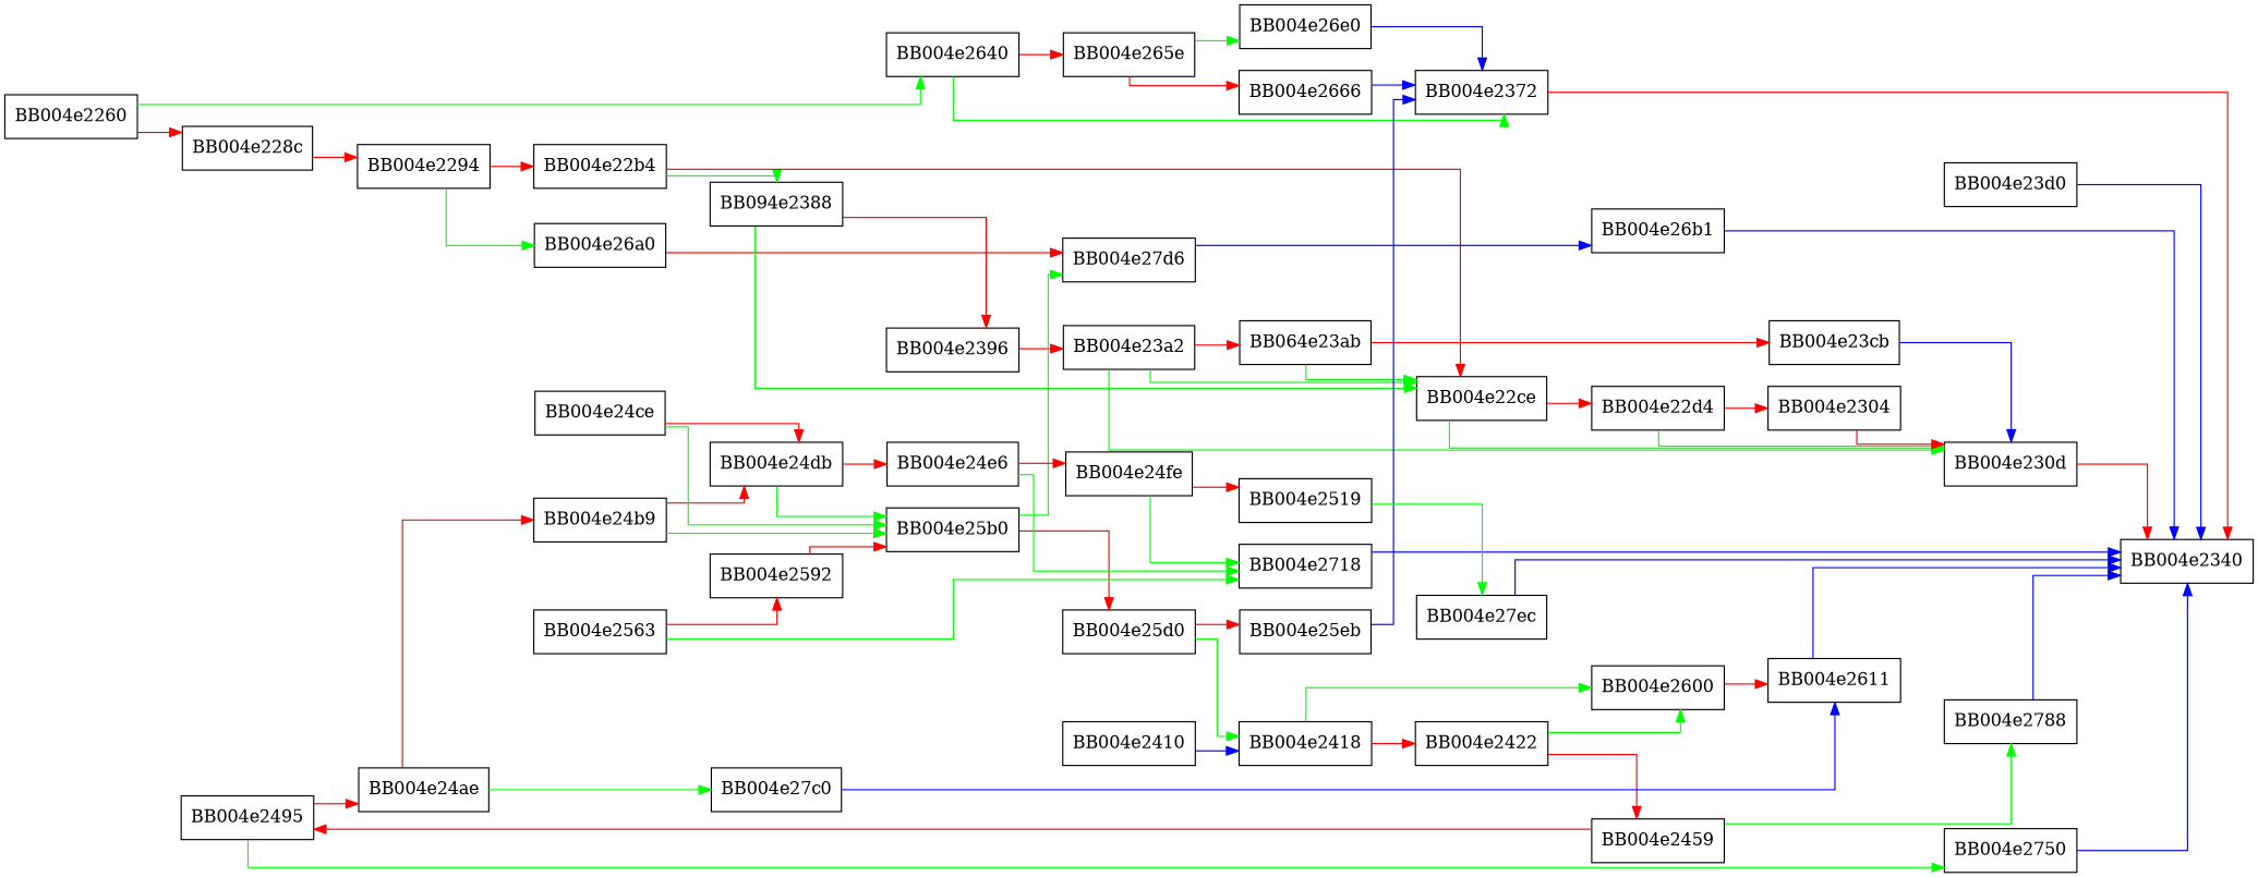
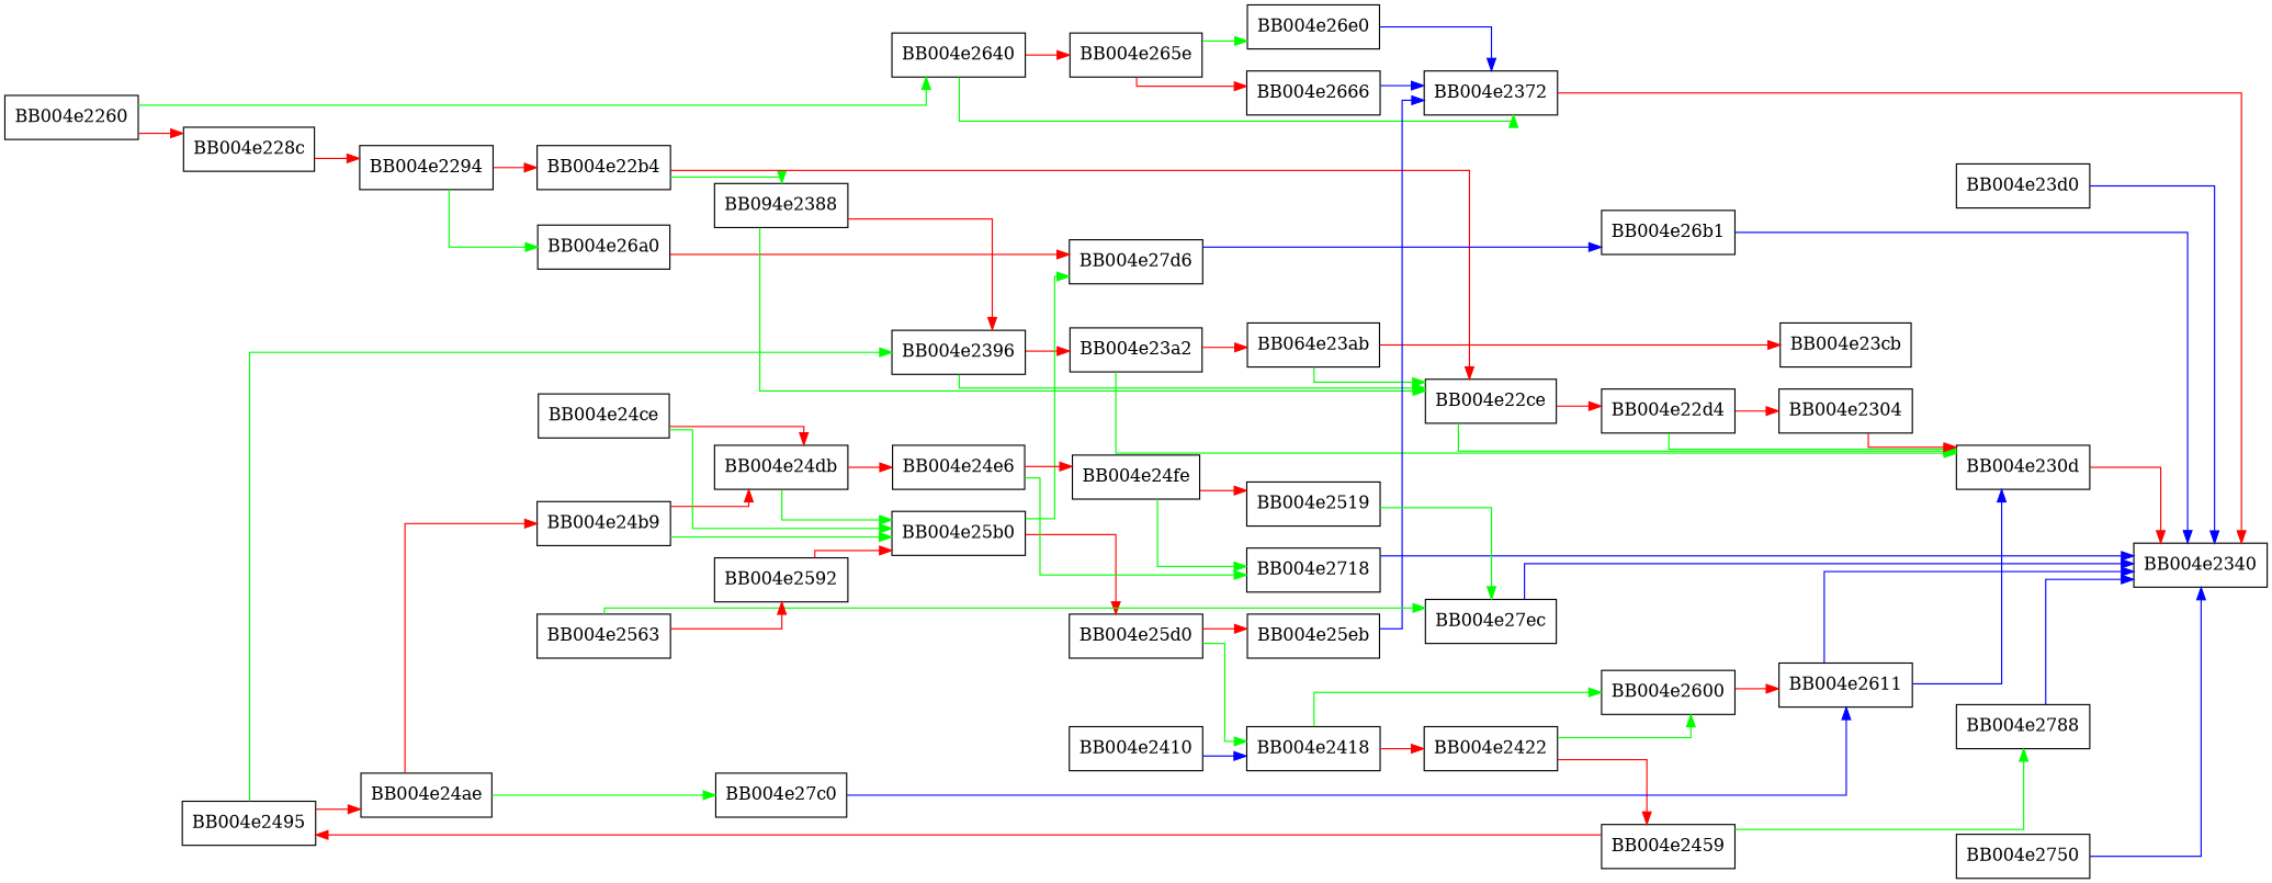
  digraph {
    rankdir=LR
    splines=ortho
    node [shape=box]
    edge [color=red]
    BB004e2260
    BB004e2640
    BB004e228c
    BB004e2372
    BB004e265e
    BB004e2294
    BB004e2340
    BB004e26e0
    BB004e2666
    BB004e23d0
    BB004e26a0
    BB004e22b4
    BB004e27d6
    n14 [label=BB094e2388]
    BB004e22ce
    BB004e26b1
    BB004e2396
    BB004e230d
    BB004e22d4
    BB004e23a2
    BB004e2304
    BB004e2410
    BB004e2418
    BB004e2600
    BB004e2422
    n26 [label=BB064e23ab]
    BB004e23cb
    BB004e2611
    BB004e2459
    BB004e2788
    BB004e2495
    BB004e2750
    BB004e24ae
    BB004e27c0
    BB004e24b9
    BB004e25b0
    BB004e24db
    BB004e25d0
    BB004e24ce
    BB004e25eb
    BB004e24e6
    BB004e2718
    BB004e24fe
    BB004e2519
    BB004e27ec
    BB004e2563
    BB004e2592
    BB004e2260 -> BB004e2640 [color=green]
    BB004e2260 -> BB004e228c
    BB004e2640 -> BB004e2372 [color=green]
    BB004e2640 -> BB004e265e
    BB004e228c -> BB004e2294
    BB004e2372 -> BB004e2340
    BB004e265e -> BB004e26e0 [color=green]
    BB004e265e -> BB004e2666
    BB004e2294 -> BB004e26a0 [color=green]
    BB004e2294 -> BB004e22b4
    BB004e26e0 -> BB004e2372 [color=blue]
    BB004e2666 -> BB004e2372 [color=blue]
    BB004e23d0 -> BB004e2340 [color=blue]
    BB004e26a0 -> BB004e27d6
    BB004e22b4 -> n14 [color=green]
    BB004e22b4 -> BB004e22ce
    BB004e27d6 -> BB004e26b1 [color=blue]
    n14 -> BB004e22ce [color=green]
    n14 -> BB004e2396
    BB004e22ce -> BB004e230d [color=green]
    BB004e22ce -> BB004e22d4
    BB004e26b1 -> BB004e2340 [color=blue]
-   BB004e23a2 -> BB004e22ce [color=green]
+   BB004e2396 -> BB004e22ce [color=green]
    BB004e2396 -> BB004e23a2
    BB004e230d -> BB004e2340
    BB004e22d4 -> BB004e230d [color=green]
    BB004e22d4 -> BB004e2304
    BB004e23a2 -> BB004e230d [color=green]
    BB004e23a2 -> n26
    BB004e2304 -> BB004e230d
    BB004e2410 -> BB004e2418 [color=blue]
    BB004e2418 -> BB004e2600 [color=green]
    BB004e2418 -> BB004e2422
    BB004e2600 -> BB004e2611
    BB004e2422 -> BB004e2600 [color=green]
    BB004e2422 -> BB004e2459
    n26 -> BB004e22ce [color=green]
    n26 -> BB004e23cb
-   BB004e23cb -> BB004e230d [color=blue]
+   BB004e2611 -> BB004e230d [color=blue]
    BB004e2611 -> BB004e2340 [color=blue]
    BB004e2459 -> BB004e2788 [color=green]
    BB004e2459 -> BB004e2495
    BB004e2788 -> BB004e2340 [color=blue]
-   BB004e2495 -> BB004e2750 [color=green]
+   BB004e2495 -> BB004e2396 [color=green]
    BB004e2495 -> BB004e24ae
    BB004e2750 -> BB004e2340 [color=blue]
    BB004e24ae -> BB004e27c0 [color=green]
    BB004e24ae -> BB004e24b9
    BB004e27c0 -> BB004e2611 [color=blue]
    BB004e24b9 -> BB004e25b0 [color=green]
    BB004e24b9 -> BB004e24db
    BB004e25b0 -> BB004e27d6 [color=green]
    BB004e25b0 -> BB004e25d0
    BB004e24db -> BB004e25b0 [color=green]
    BB004e24db -> BB004e24e6
    BB004e25d0 -> BB004e2418 [color=green]
    BB004e25d0 -> BB004e25eb
    BB004e24ce -> BB004e25b0 [color=green]
    BB004e24ce -> BB004e24db
    BB004e25eb -> BB004e2372 [color=blue]
    BB004e24e6 -> BB004e2718 [color=green]
    BB004e24e6 -> BB004e24fe
    BB004e2718 -> BB004e2340 [color=blue]
    BB004e24fe -> BB004e2718 [color=green]
    BB004e24fe -> BB004e2519
    BB004e2519 -> BB004e27ec [color=green]
    BB004e27ec -> BB004e2340 [color=blue]
-   BB004e2563 -> BB004e2718 [color=green]
+   BB004e2563 -> BB004e27ec [color=green]
    BB004e2563 -> BB004e2592
    BB004e2592 -> BB004e25b0
  }
